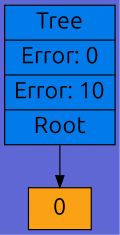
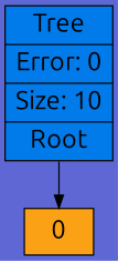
  digraph {
    bgcolor="#5e67d4"
    rankdir=TB
    fontname=Ubuntu
    node [color="#000000" fontname=Ubuntu fontsize=20 shape=record style=filled]
-   n1 [fillcolor="#007be9" label="{Tree|Error: 0|Error: 10|<root>Root}" rank=min]
+   n1 [fillcolor="#007be9" label="{Tree|Error: 0|Size: 10|<root>Root}" rank=min]
    n2 [fillcolor="#faa116" label="{0}"]
    n1 -> n2 [tailport=root fontname=Ubuntu]
  }
